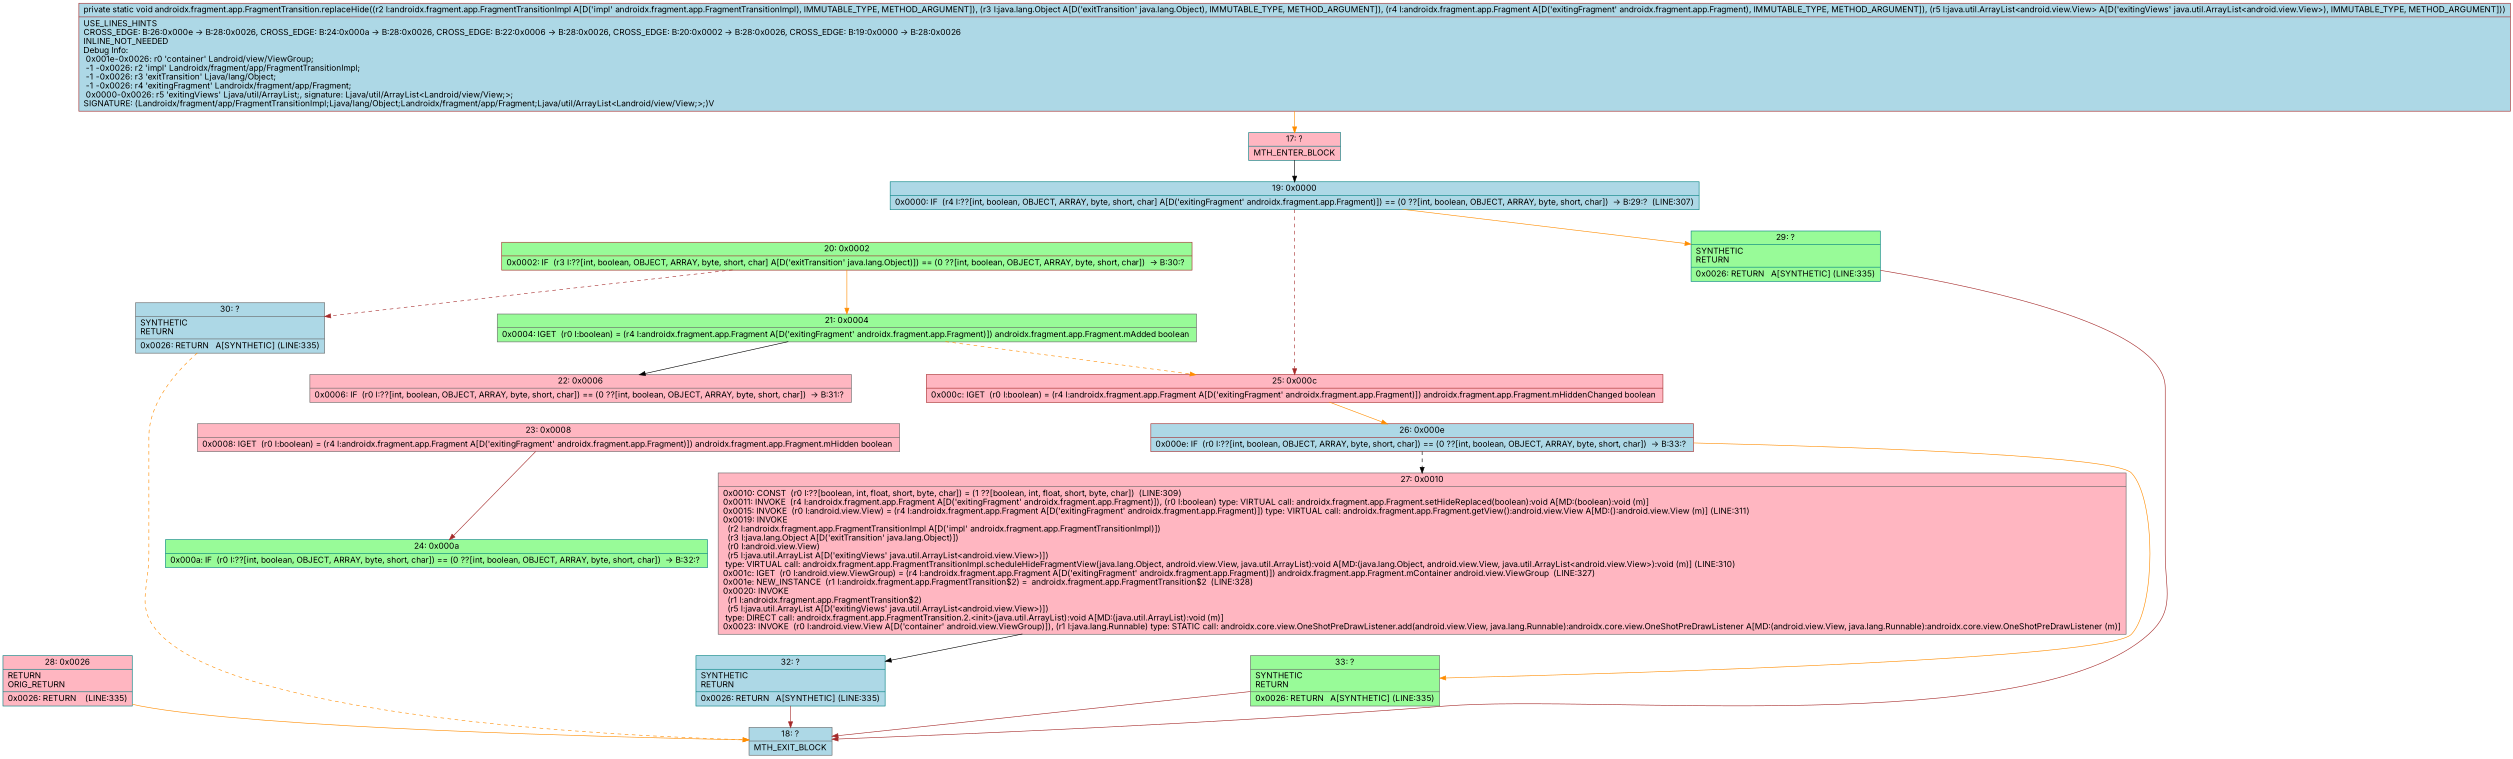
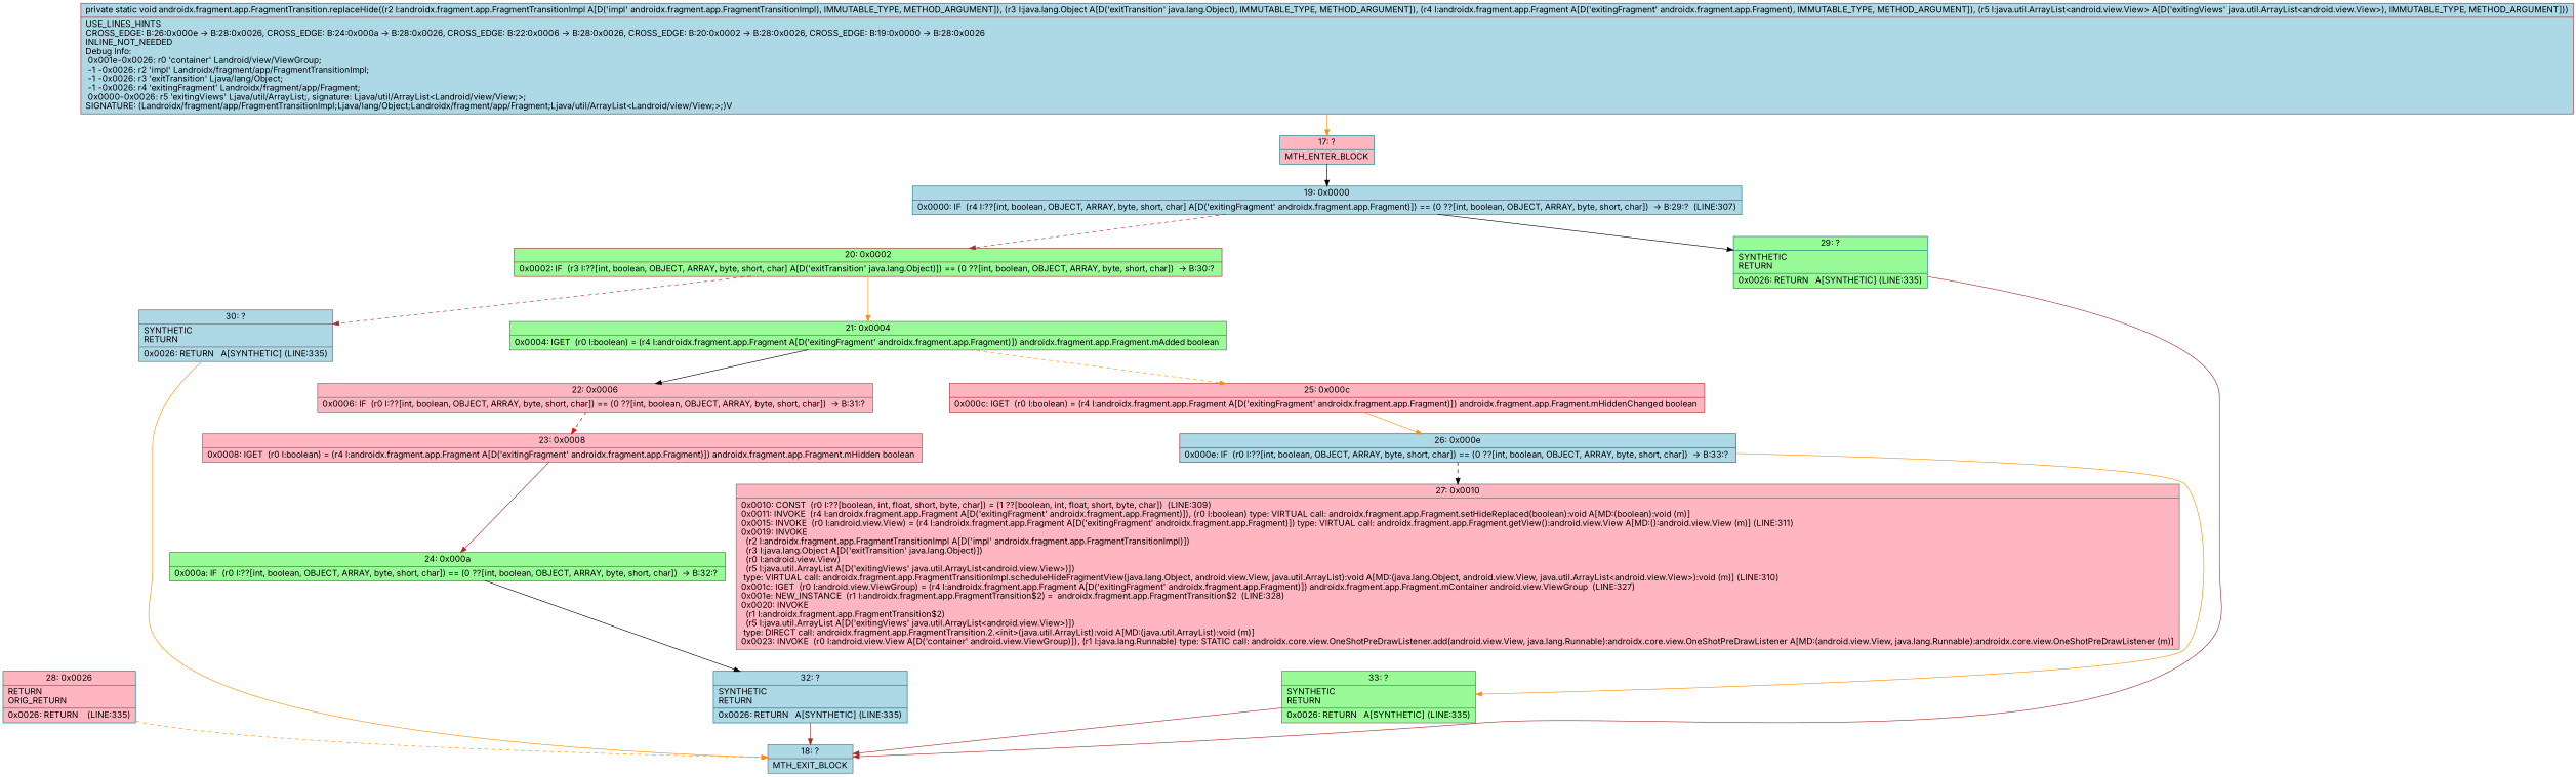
  digraph {
    fontname=Inter
    node [color=gray40 fillcolor=lightpink fontname=Inter shape=record style=filled]
    edge [color=darkorange fontname=Inter]
    n1 [color=teal label="{17\:\ ?|MTH_ENTER_BLOCK\l}"]
    n2 [color=teal fillcolor=lightblue label="{19\:\ 0x0000|0x0000: IF  (r4 I:??[int, boolean, OBJECT, ARRAY, byte, short, char] A[D('exitingFragment' androidx.fragment.app.Fragment)]) == (0 ??[int, boolean, OBJECT, ARRAY, byte, short, char])  \-\> B:29:?  (LINE:307)\l}"]
    n3 [color=brown fillcolor=palegreen label="{20\:\ 0x0002|0x0002: IF  (r3 I:??[int, boolean, OBJECT, ARRAY, byte, short, char] A[D('exitTransition' java.lang.Object)]) == (0 ??[int, boolean, OBJECT, ARRAY, byte, short, char])  \-\> B:30:? \l}"]
    n4 [color=teal fillcolor=palegreen label="{29\:\ ?|SYNTHETIC\lRETURN\l|0x0026: RETURN   A[SYNTHETIC] (LINE:335)\l}"]
    n5 [fillcolor=palegreen label="{21\:\ 0x0004|0x0004: IGET  (r0 I:boolean) = (r4 I:androidx.fragment.app.Fragment A[D('exitingFragment' androidx.fragment.app.Fragment)]) androidx.fragment.app.Fragment.mAdded boolean \l}"]
    n6 [fillcolor=lightblue label="{30\:\ ?|SYNTHETIC\lRETURN\l|0x0026: RETURN   A[SYNTHETIC] (LINE:335)\l}"]
    n7 [fillcolor=lightblue label="{18\:\ ?|MTH_EXIT_BLOCK\l}"]
    n8 [label="{22\:\ 0x0006|0x0006: IF  (r0 I:??[int, boolean, OBJECT, ARRAY, byte, short, char]) == (0 ??[int, boolean, OBJECT, ARRAY, byte, short, char])  \-\> B:31:? \l}"]
    n9 [color=brown label="{25\:\ 0x000c|0x000c: IGET  (r0 I:boolean) = (r4 I:androidx.fragment.app.Fragment A[D('exitingFragment' androidx.fragment.app.Fragment)]) androidx.fragment.app.Fragment.mHiddenChanged boolean \l}"]
    n10 [label="{23\:\ 0x0008|0x0008: IGET  (r0 I:boolean) = (r4 I:androidx.fragment.app.Fragment A[D('exitingFragment' androidx.fragment.app.Fragment)]) androidx.fragment.app.Fragment.mHidden boolean \l}"]
    n11 [color=teal fillcolor=palegreen label="{24\:\ 0x000a|0x000a: IF  (r0 I:??[int, boolean, OBJECT, ARRAY, byte, short, char]) == (0 ??[int, boolean, OBJECT, ARRAY, byte, short, char])  \-\> B:32:? \l}"]
    n12 [color=teal fillcolor=lightblue label="{32\:\ ?|SYNTHETIC\lRETURN\l|0x0026: RETURN   A[SYNTHETIC] (LINE:335)\l}"]
    n13 [color=brown fillcolor=lightblue label="{26\:\ 0x000e|0x000e: IF  (r0 I:??[int, boolean, OBJECT, ARRAY, byte, short, char]) == (0 ??[int, boolean, OBJECT, ARRAY, byte, short, char])  \-\> B:33:? \l}"]
    n14 [label="{27\:\ 0x0010|0x0010: CONST  (r0 I:??[boolean, int, float, short, byte, char]) = (1 ??[boolean, int, float, short, byte, char])  (LINE:309)\l0x0011: INVOKE  (r4 I:androidx.fragment.app.Fragment A[D('exitingFragment' androidx.fragment.app.Fragment)]), (r0 I:boolean) type: VIRTUAL call: androidx.fragment.app.Fragment.setHideReplaced(boolean):void A[MD:(boolean):void (m)]\l0x0015: INVOKE  (r0 I:android.view.View) = (r4 I:androidx.fragment.app.Fragment A[D('exitingFragment' androidx.fragment.app.Fragment)]) type: VIRTUAL call: androidx.fragment.app.Fragment.getView():android.view.View A[MD:():android.view.View (m)] (LINE:311)\l0x0019: INVOKE  \l  (r2 I:androidx.fragment.app.FragmentTransitionImpl A[D('impl' androidx.fragment.app.FragmentTransitionImpl)])\l  (r3 I:java.lang.Object A[D('exitTransition' java.lang.Object)])\l  (r0 I:android.view.View)\l  (r5 I:java.util.ArrayList A[D('exitingViews' java.util.ArrayList\<android.view.View\>)])\l type: VIRTUAL call: androidx.fragment.app.FragmentTransitionImpl.scheduleHideFragmentView(java.lang.Object, android.view.View, java.util.ArrayList):void A[MD:(java.lang.Object, android.view.View, java.util.ArrayList\<android.view.View\>):void (m)] (LINE:310)\l0x001c: IGET  (r0 I:android.view.ViewGroup) = (r4 I:androidx.fragment.app.Fragment A[D('exitingFragment' androidx.fragment.app.Fragment)]) androidx.fragment.app.Fragment.mContainer android.view.ViewGroup  (LINE:327)\l0x001e: NEW_INSTANCE  (r1 I:androidx.fragment.app.FragmentTransition$2) =  androidx.fragment.app.FragmentTransition$2  (LINE:328)\l0x0020: INVOKE  \l  (r1 I:androidx.fragment.app.FragmentTransition$2)\l  (r5 I:java.util.ArrayList A[D('exitingViews' java.util.ArrayList\<android.view.View\>)])\l type: DIRECT call: androidx.fragment.app.FragmentTransition.2.\<init\>(java.util.ArrayList):void A[MD:(java.util.ArrayList):void (m)]\l0x0023: INVOKE  (r0 I:android.view.View A[D('container' android.view.ViewGroup)]), (r1 I:java.lang.Runnable) type: STATIC call: androidx.core.view.OneShotPreDrawListener.add(android.view.View, java.lang.Runnable):androidx.core.view.OneShotPreDrawListener A[MD:(android.view.View, java.lang.Runnable):androidx.core.view.OneShotPreDrawListener (m)]\l}"]
    n15 [fillcolor=palegreen label="{33\:\ ?|SYNTHETIC\lRETURN\l|0x0026: RETURN   A[SYNTHETIC] (LINE:335)\l}"]
    n16 [color=teal label="{28\:\ 0x0026|RETURN\lORIG_RETURN\l|0x0026: RETURN    (LINE:335)\l}"]
    n17 [color=brown fillcolor=lightblue label="{private static void androidx.fragment.app.FragmentTransition.replaceHide((r2 I:androidx.fragment.app.FragmentTransitionImpl A[D('impl' androidx.fragment.app.FragmentTransitionImpl), IMMUTABLE_TYPE, METHOD_ARGUMENT]), (r3 I:java.lang.Object A[D('exitTransition' java.lang.Object), IMMUTABLE_TYPE, METHOD_ARGUMENT]), (r4 I:androidx.fragment.app.Fragment A[D('exitingFragment' androidx.fragment.app.Fragment), IMMUTABLE_TYPE, METHOD_ARGUMENT]), (r5 I:java.util.ArrayList\<android.view.View\> A[D('exitingViews' java.util.ArrayList\<android.view.View\>), IMMUTABLE_TYPE, METHOD_ARGUMENT]))  | USE_LINES_HINTS\lCROSS_EDGE: B:26:0x000e \-\> B:28:0x0026, CROSS_EDGE: B:24:0x000a \-\> B:28:0x0026, CROSS_EDGE: B:22:0x0006 \-\> B:28:0x0026, CROSS_EDGE: B:20:0x0002 \-\> B:28:0x0026, CROSS_EDGE: B:19:0x0000 \-\> B:28:0x0026\lINLINE_NOT_NEEDED\lDebug Info:\l  0x001e\-0x0026: r0 'container' Landroid\/view\/ViewGroup;\l  \-1 \-0x0026: r2 'impl' Landroidx\/fragment\/app\/FragmentTransitionImpl;\l  \-1 \-0x0026: r3 'exitTransition' Ljava\/lang\/Object;\l  \-1 \-0x0026: r4 'exitingFragment' Landroidx\/fragment\/app\/Fragment;\l  0x0000\-0x0026: r5 'exitingViews' Ljava\/util\/ArrayList;, signature: Ljava\/util\/ArrayList\<Landroid\/view\/View;\>;\lSIGNATURE: (Landroidx\/fragment\/app\/FragmentTransitionImpl;Ljava\/lang\/Object;Landroidx\/fragment\/app\/Fragment;Ljava\/util\/ArrayList\<Landroid\/view\/View;\>;)V\l}"]
    n1 -> n2 [color=black]
-   n2 -> n9 [color=brown style=dashed]
-   n2 -> n4
+   n2 -> n3 [color=brown style=dashed]
+   n2 -> n4 [color=black]
    n3 -> n5 [style=solid]
    n3 -> n6 [color=brown style=dashed]
    n4 -> n7 [color=brown]
    n5 -> n8 [color=black]
    n5 -> n9 [style=dashed]
-   n6 -> n7 [style=dashed]
+   n6 -> n7
+   n8 -> n10 [color=red style=dashed]
    n9 -> n13
    n10 -> n11 [color=brown]
-   n14 -> n12 [color=black]
+   n11 -> n12 [color=black]
    n12 -> n7 [color=brown]
    n13 -> n14 [color=black style=dashed]
    n13 -> n15
    n15 -> n7 [color=brown]
-   n16 -> n7
+   n16 -> n7 [style=dashed]
    n17 -> n1
  }
